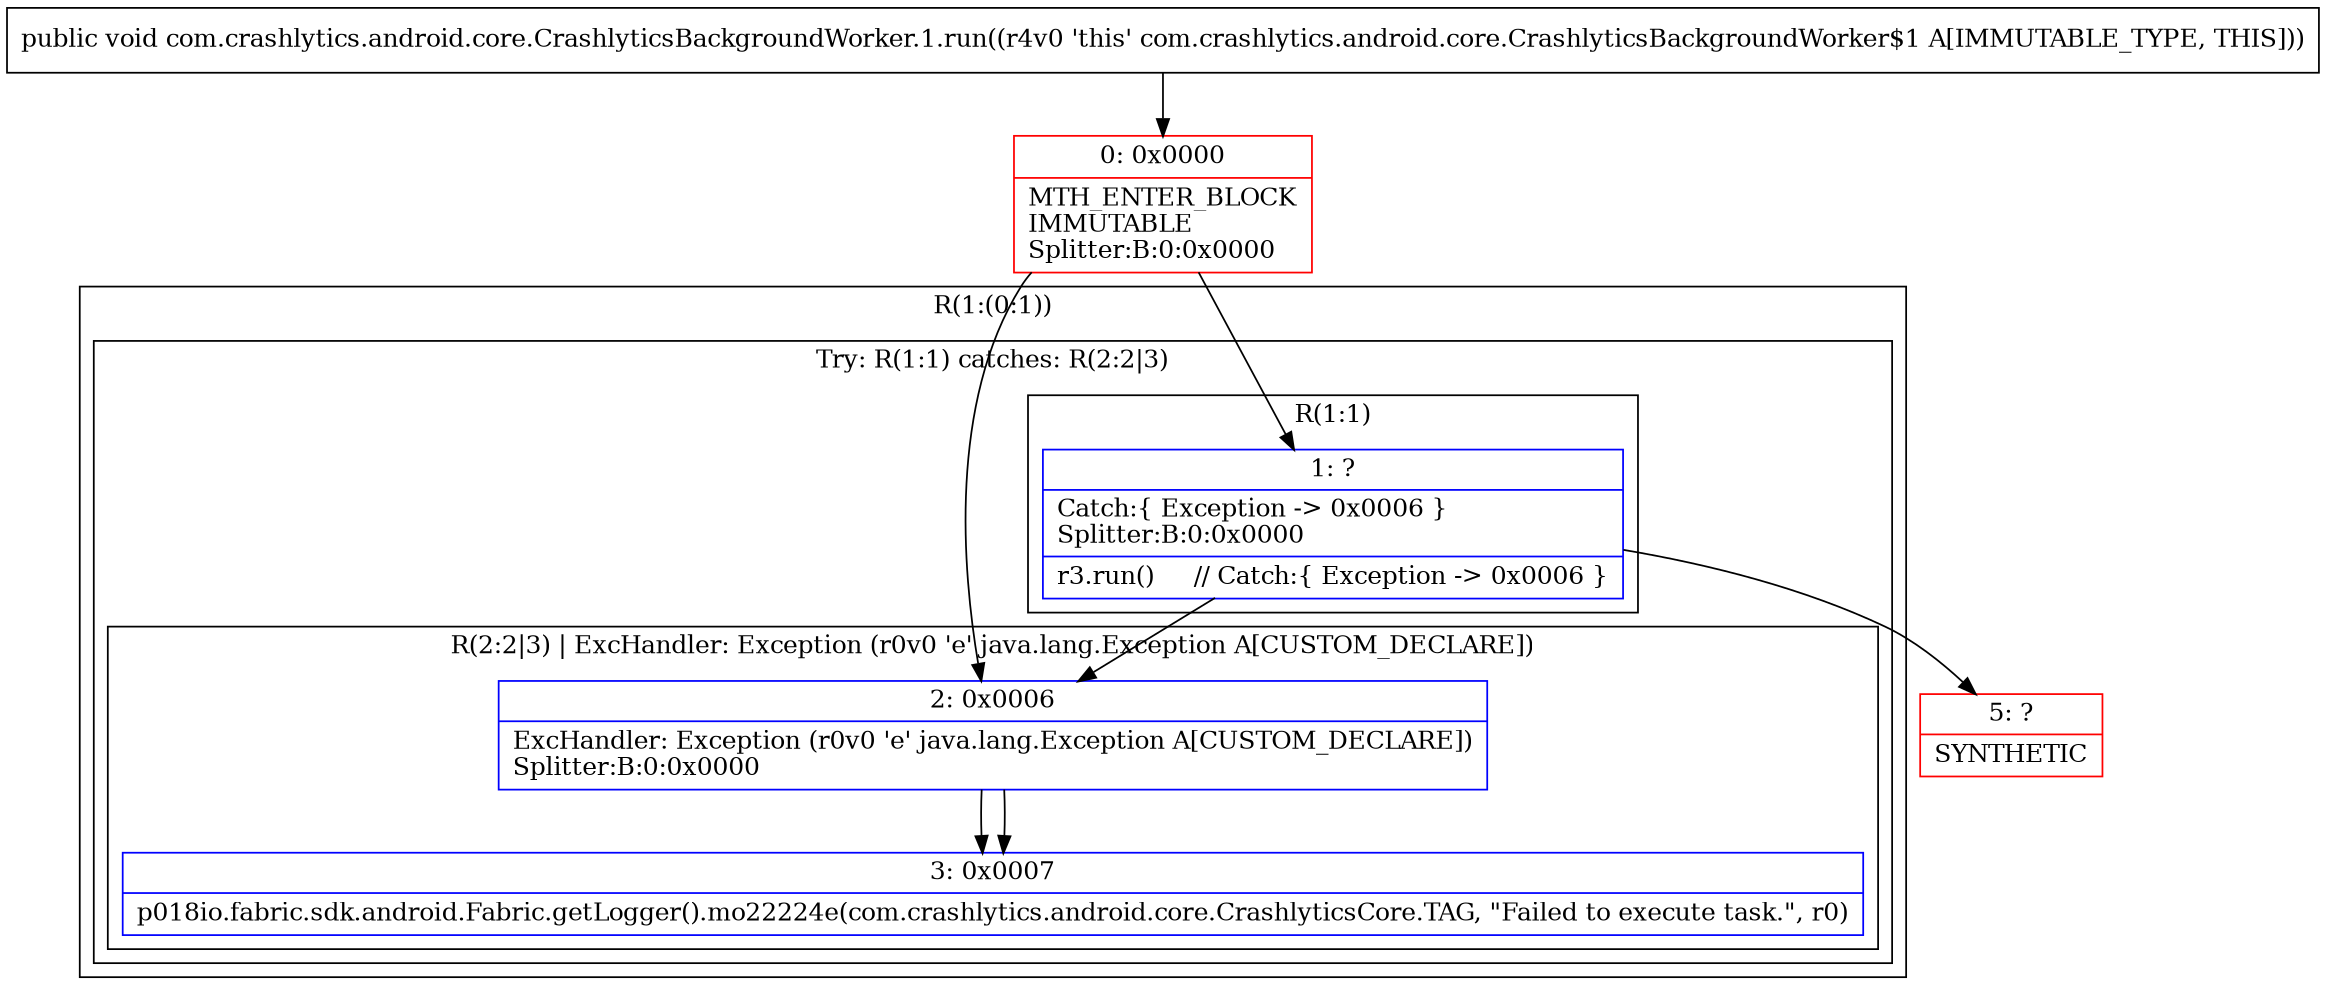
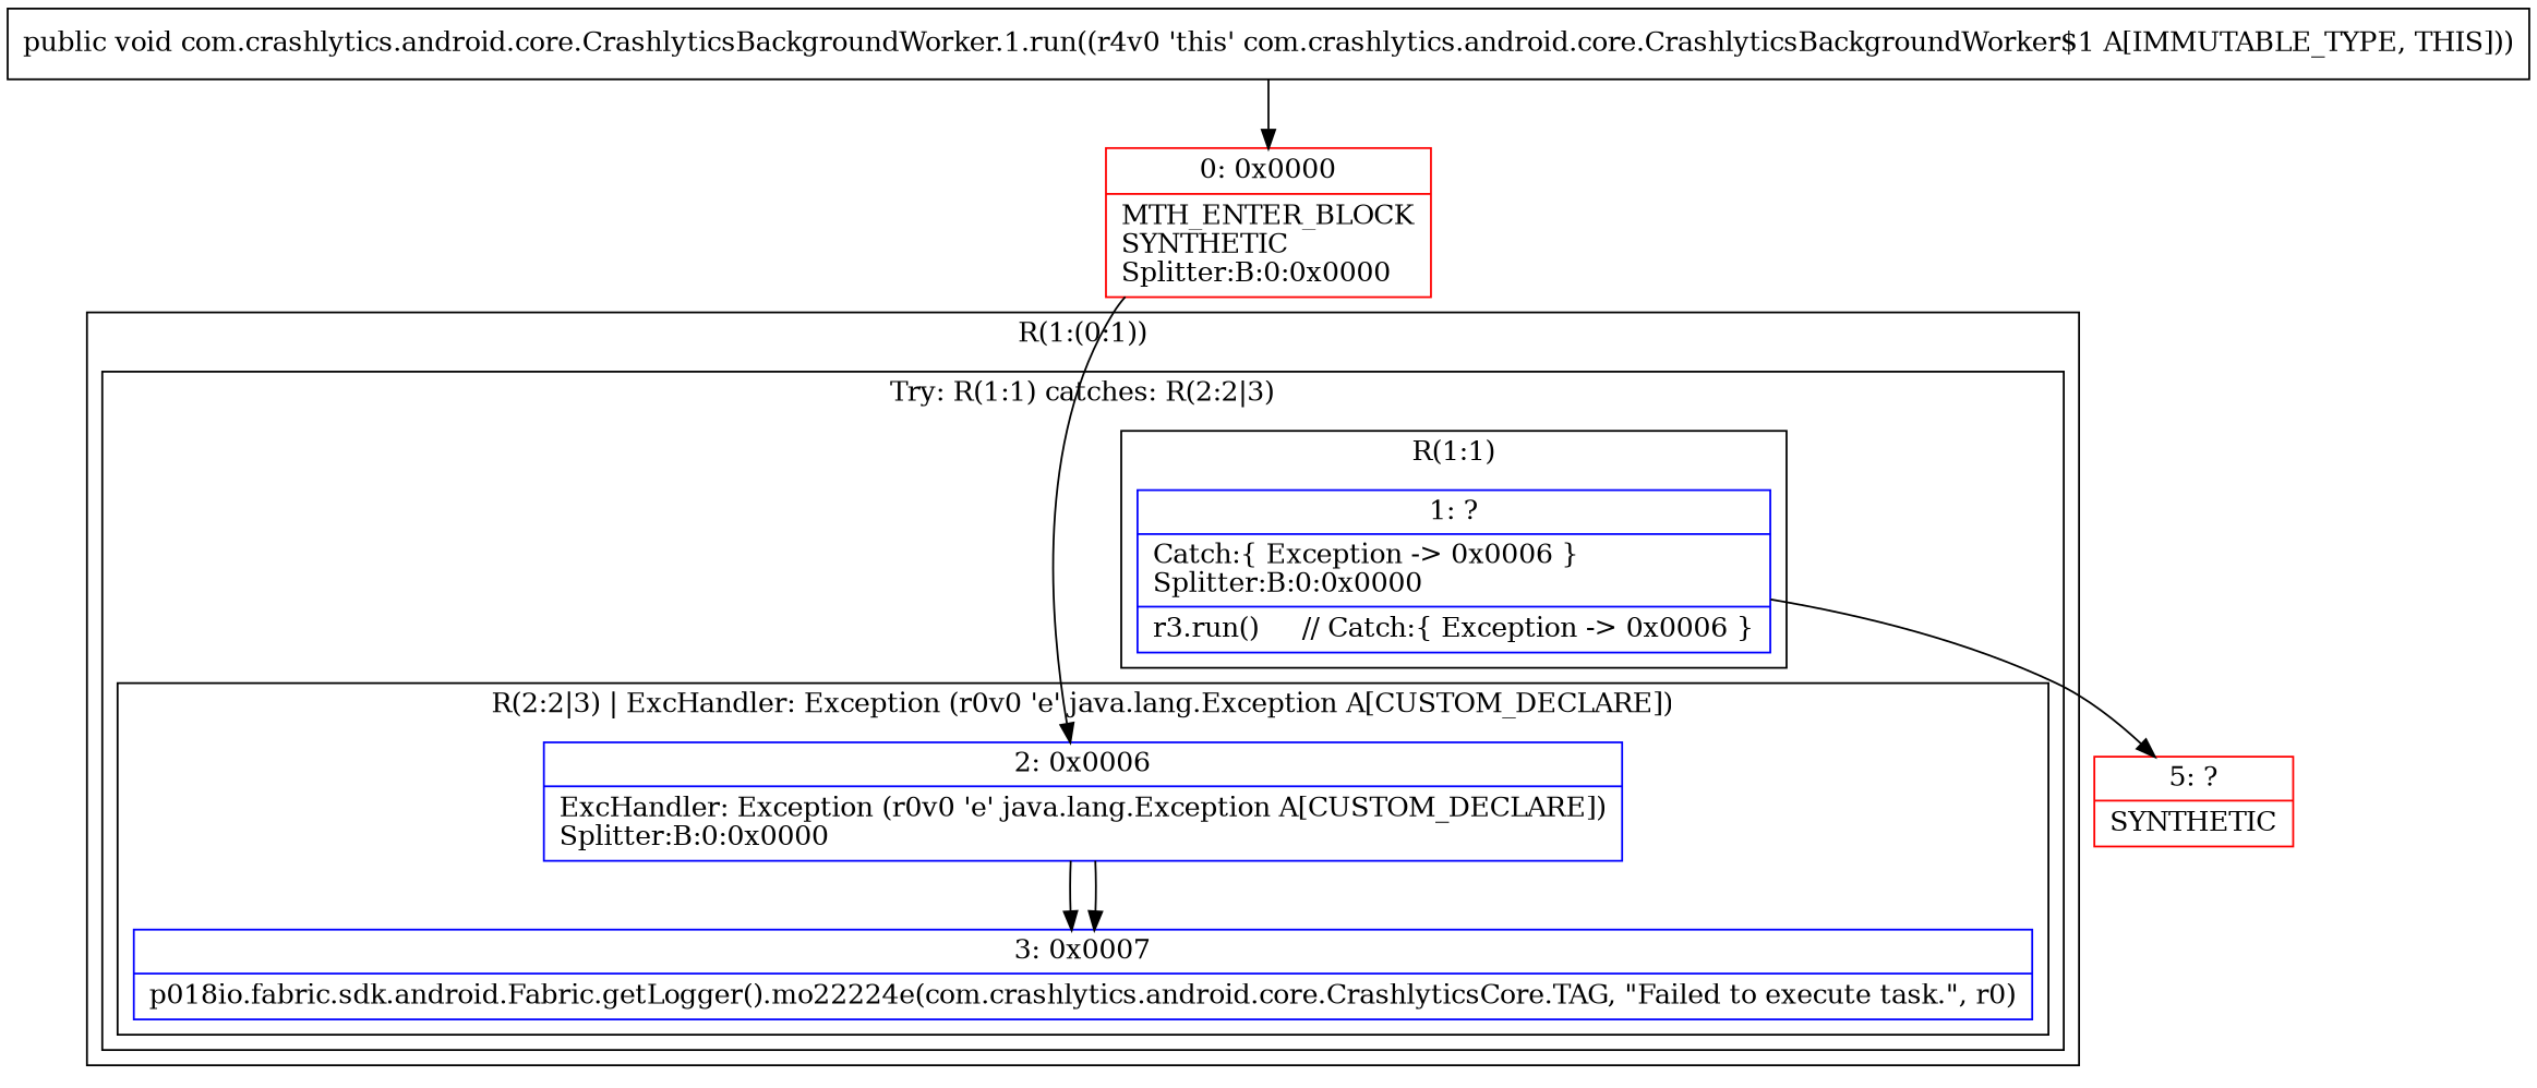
  digraph {
    node [color=blue shape=record]
    n1 [label="{1\:\ ?|Catch:\{ Exception \-\> 0x0006 \}\lSplitter:B:0:0x0000\l|r3.run()     \/\/ Catch:\{ Exception \-\> 0x0006 \}\l}"]
    n2 [label="{2\:\ 0x0006|ExcHandler: Exception (r0v0 'e' java.lang.Exception A[CUSTOM_DECLARE])\lSplitter:B:0:0x0000\l}"]
    n3 [label="{3\:\ 0x0007|p018io.fabric.sdk.android.Fabric.getLogger().mo22224e(com.crashlytics.android.core.CrashlyticsCore.TAG, \"Failed to execute task.\", r0)\l}"]
    n4 [color=red label="{5\:\ ?|SYNTHETIC\l}"]
-   n5 [color=red label="{0\:\ 0x0000|MTH_ENTER_BLOCK\lIMMUTABLE\lSplitter:B:0:0x0000\l}"]
+   n5 [color=red label="{0\:\ 0x0000|MTH_ENTER_BLOCK\lSYNTHETIC\lSplitter:B:0:0x0000\l}"]
    n6 [label="{public void com.crashlytics.android.core.CrashlyticsBackgroundWorker.1.run((r4v0 'this' com.crashlytics.android.core.CrashlyticsBackgroundWorker$1 A[IMMUTABLE_TYPE, THIS])) }" color=""]
    subgraph cluster_1 {
      label="R(1:(0:1))"
      subgraph cluster_2 {
        label="Try: R(1:1) catches: R(2:2|3)"
        subgraph cluster_3 {
          label="R(1:1)"
          n1
        }
        subgraph cluster_4 {
          label="R(2:2|3) | ExcHandler: Exception (r0v0 'e' java.lang.Exception A[CUSTOM_DECLARE])\l"
          n2
          n3
        }
      }
    }
    subgraph cluster_5 {
      label="R(2:2|3) | ExcHandler: Exception (r0v0 'e' java.lang.Exception A[CUSTOM_DECLARE])\l"
    }
-   n1 -> n2
    n1 -> n4
    n2 -> n3
    n2 -> n3
-   n5 -> n1
    n5 -> n2
    n6 -> n5
  }
